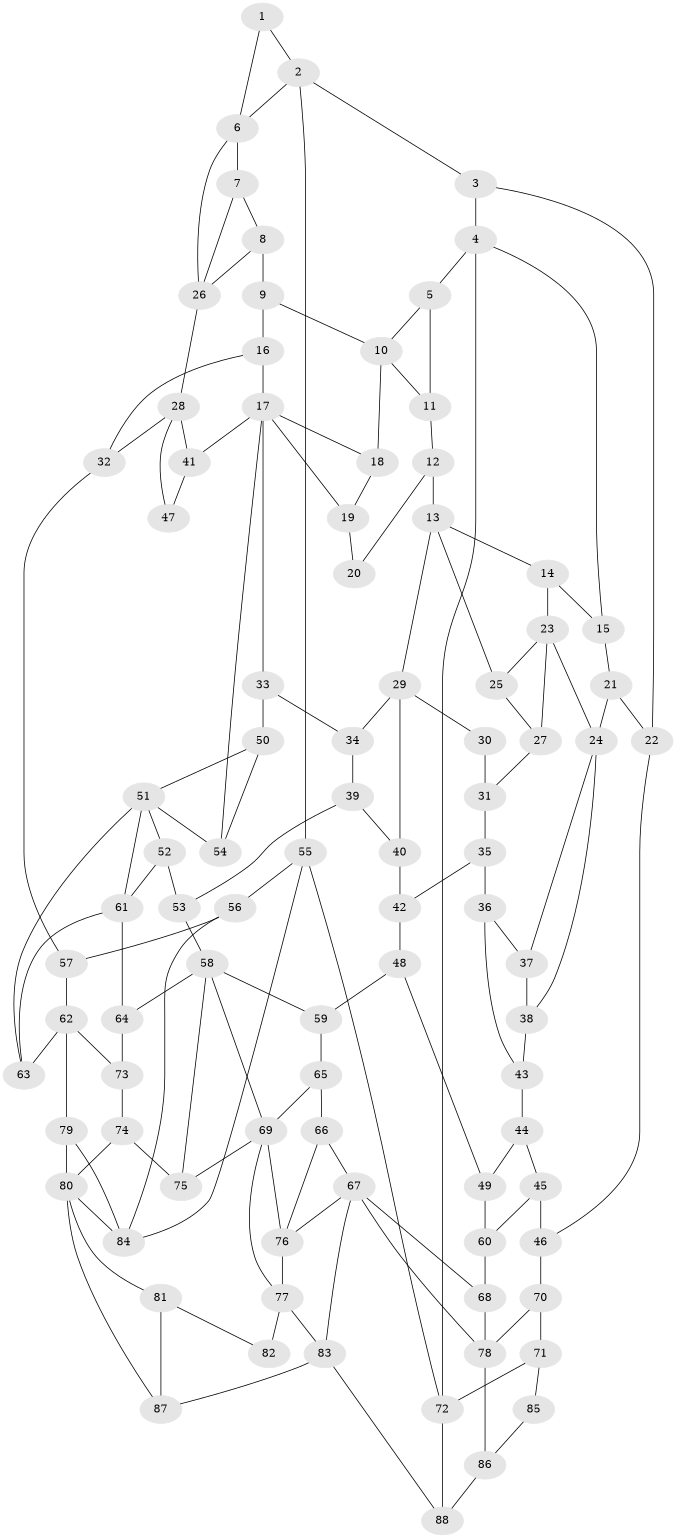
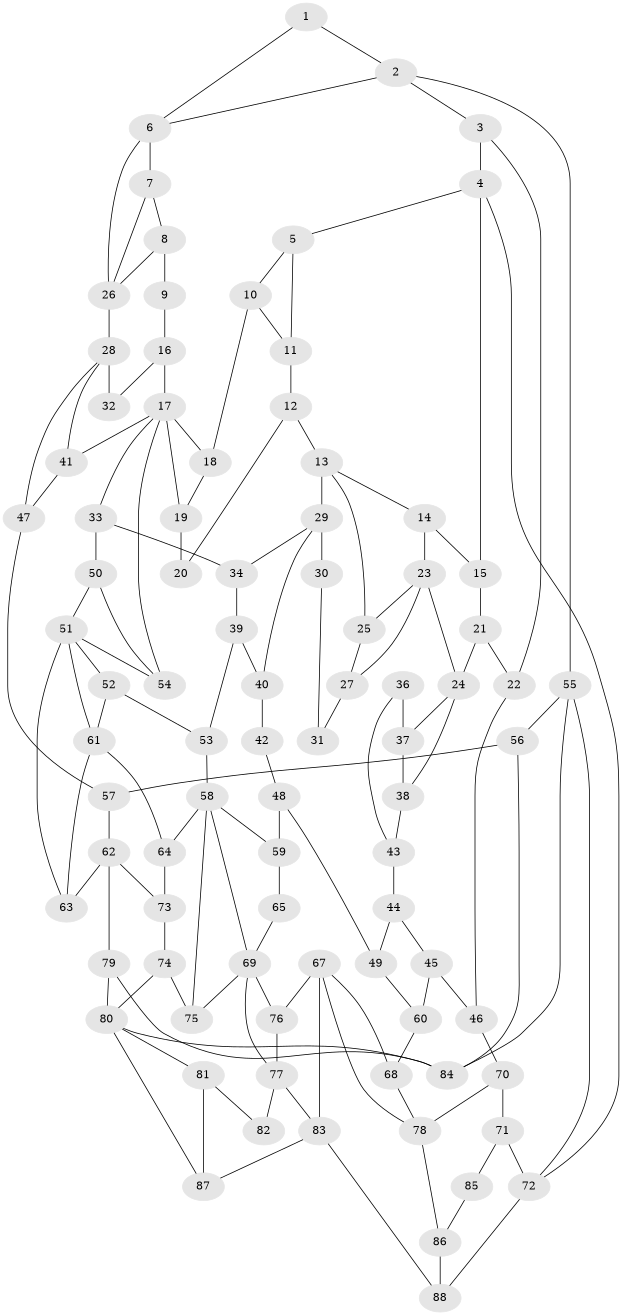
  graph {
    node [color=gray90 style=filled]
    edge [weight=1.0]
    1
    2
    6
    3
    55
    7
    26
    4
    22
    72
    56
    84
    5
    15
    46
    88
    10
    11
    21
    18
    12
    8
    28
    9
    16
    17
    32
    19
    13
    20
    14
    25
    29
    23
    27
    30
    34
    40
    24
    33
    41
    54
    50
    47
    37
    38
    70
    31
    43
-   35
    57
    39
    42
    36
    51
    53
    48
    44
    58
    49
    59
    45
    60
    68
    78
    71
    62
    65
    52
    61
    63
    64
    69
    75
    73
    79
    76
    77
-   66
    74
    80
    67
    83
    86
    87
    82
    85
    81
    1 -- 2
    1 -- 6
    2 -- 6
    2 -- 3
    2 -- 55
    6 -- 7 [weight=3.0]
    6 -- 26
    3 -- 4
    3 -- 22
    55 -- 72
    55 -- 56
    55 -- 84
    7 -- 26 [weight=2.0]
    7 -- 8
    26 -- 28 [weight=2.0]
    4 -- 72
    4 -- 5
    4 -- 15
    22 -- 46
    72 -- 88
    56 -- 84
    56 -- 57
    5 -- 10
    5 -- 11
    15 -- 21
    46 -- 70
    10 -- 11
    10 -- 18
    11 -- 12
    21 -- 22
    21 -- 24
    18 -- 19
    12 -- 13
    12 -- 20
    8 -- 26
    8 -- 9
    28 -- 32 [weight=2.0]
    28 -- 41
    28 -- 47
-   9 -- 10
    9 -- 16
    16 -- 17
    16 -- 32
    17 -- 18
    17 -- 19
    17 -- 33
    17 -- 41
    17 -- 54
    19 -- 20
    13 -- 14
    13 -- 25
    13 -- 29 [weight=2.0]
    14 -- 15
    14 -- 23
    25 -- 27
    29 -- 30 [weight=2.0]
    29 -- 34
    29 -- 40
    23 -- 25
    23 -- 27
    23 -- 24 [weight=3.0]
    27 -- 31
    30 -- 31
    34 -- 39
    40 -- 42
    24 -- 37
    24 -- 38
    33 -- 34
    33 -- 50
    41 -- 47
    50 -- 54
    50 -- 51
-   32 -- 57
+   47 -- 57
    37 -- 38
    38 -- 43
    70 -- 78
    70 -- 71
-   31 -- 35
    43 -- 44 [weight=4.0]
-   35 -- 42
-   35 -- 36
    57 -- 62
    39 -- 40
    39 -- 53
    42 -- 48
    36 -- 37
    36 -- 43
    51 -- 54
    51 -- 52
    51 -- 61 [weight=2.0]
    51 -- 63
    53 -- 58
    48 -- 49
    48 -- 59
    44 -- 49
    44 -- 45
    58 -- 59
    58 -- 64
    58 -- 69
    58 -- 75
    49 -- 60
    59 -- 65
    45 -- 46
    45 -- 60
    60 -- 68
    68 -- 78
    78 -- 86
    71 -- 72
    71 -- 85
    62 -- 63
    62 -- 73
    62 -- 79 [weight=2.0]
    65 -- 69
-   65 -- 66
    52 -- 53
    52 -- 61
    61 -- 63
    61 -- 64 [weight=2.0]
    64 -- 73
    69 -- 75
    69 -- 76
    69 -- 77
    73 -- 74
    79 -- 84 [weight=3.0]
    79 -- 80
    76 -- 77 [weight=2.0]
    77 -- 83
    77 -- 82 [weight=2.0]
-   66 -- 76 [weight=2.0]
-   66 -- 67
    74 -- 75
    74 -- 80
    80 -- 84
    80 -- 87
    80 -- 81
    67 -- 68
    67 -- 78
    67 -- 76
    67 -- 83
    83 -- 88
    83 -- 87
    86 -- 88
    85 -- 86
    81 -- 87
    81 -- 82
  }
